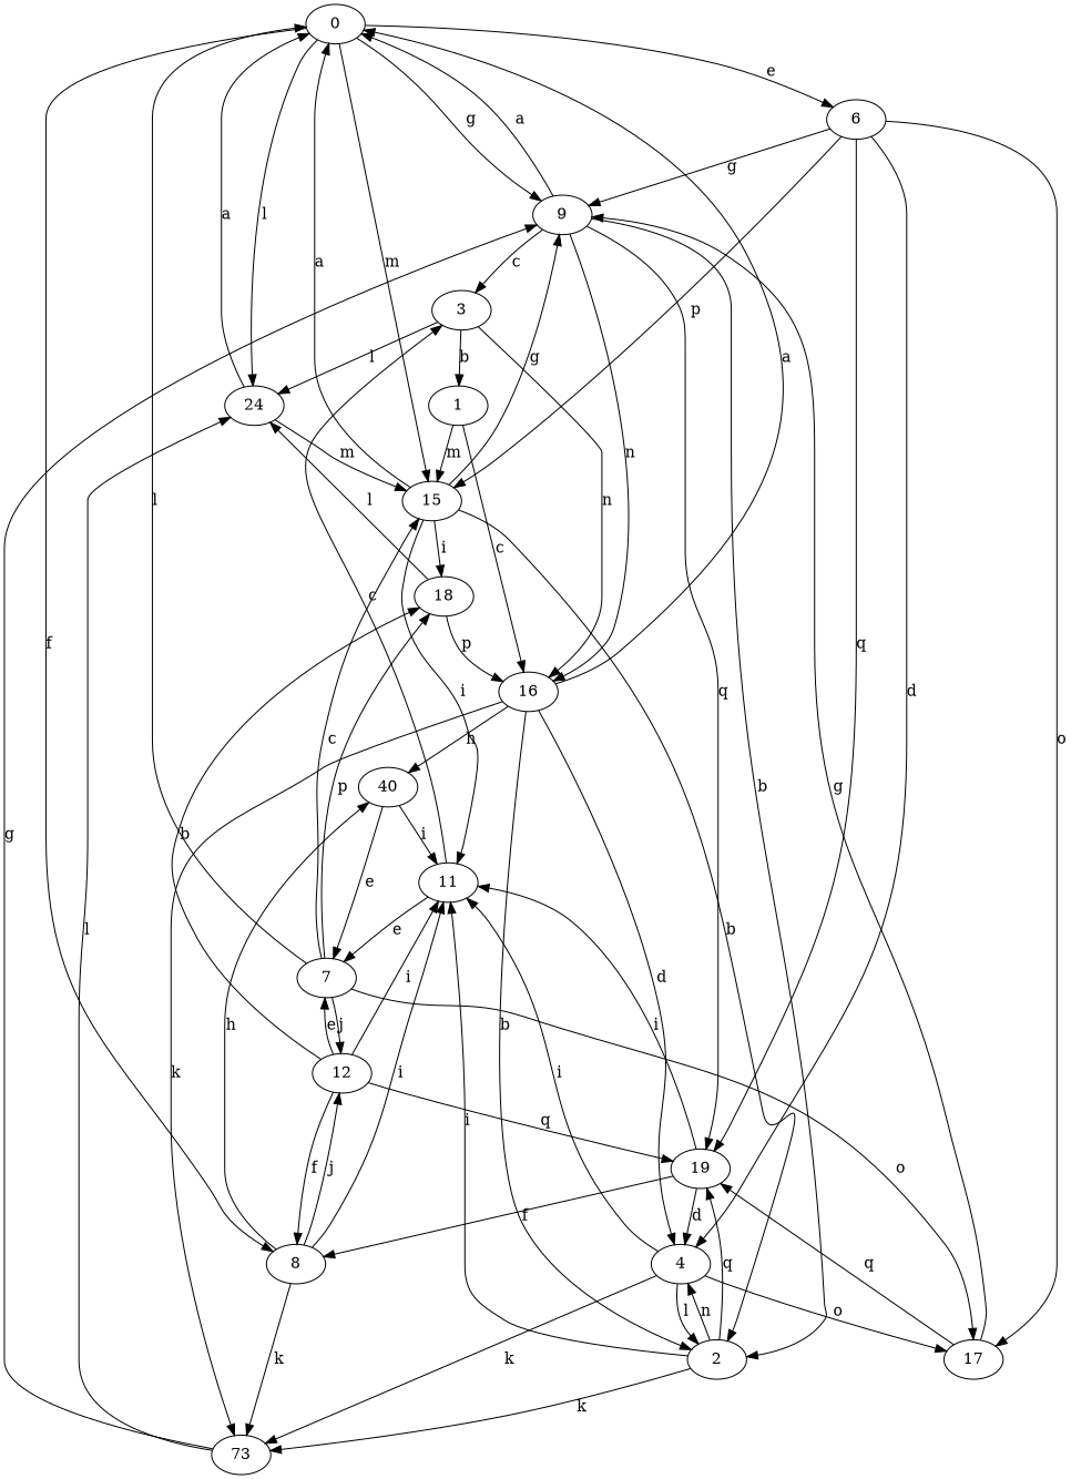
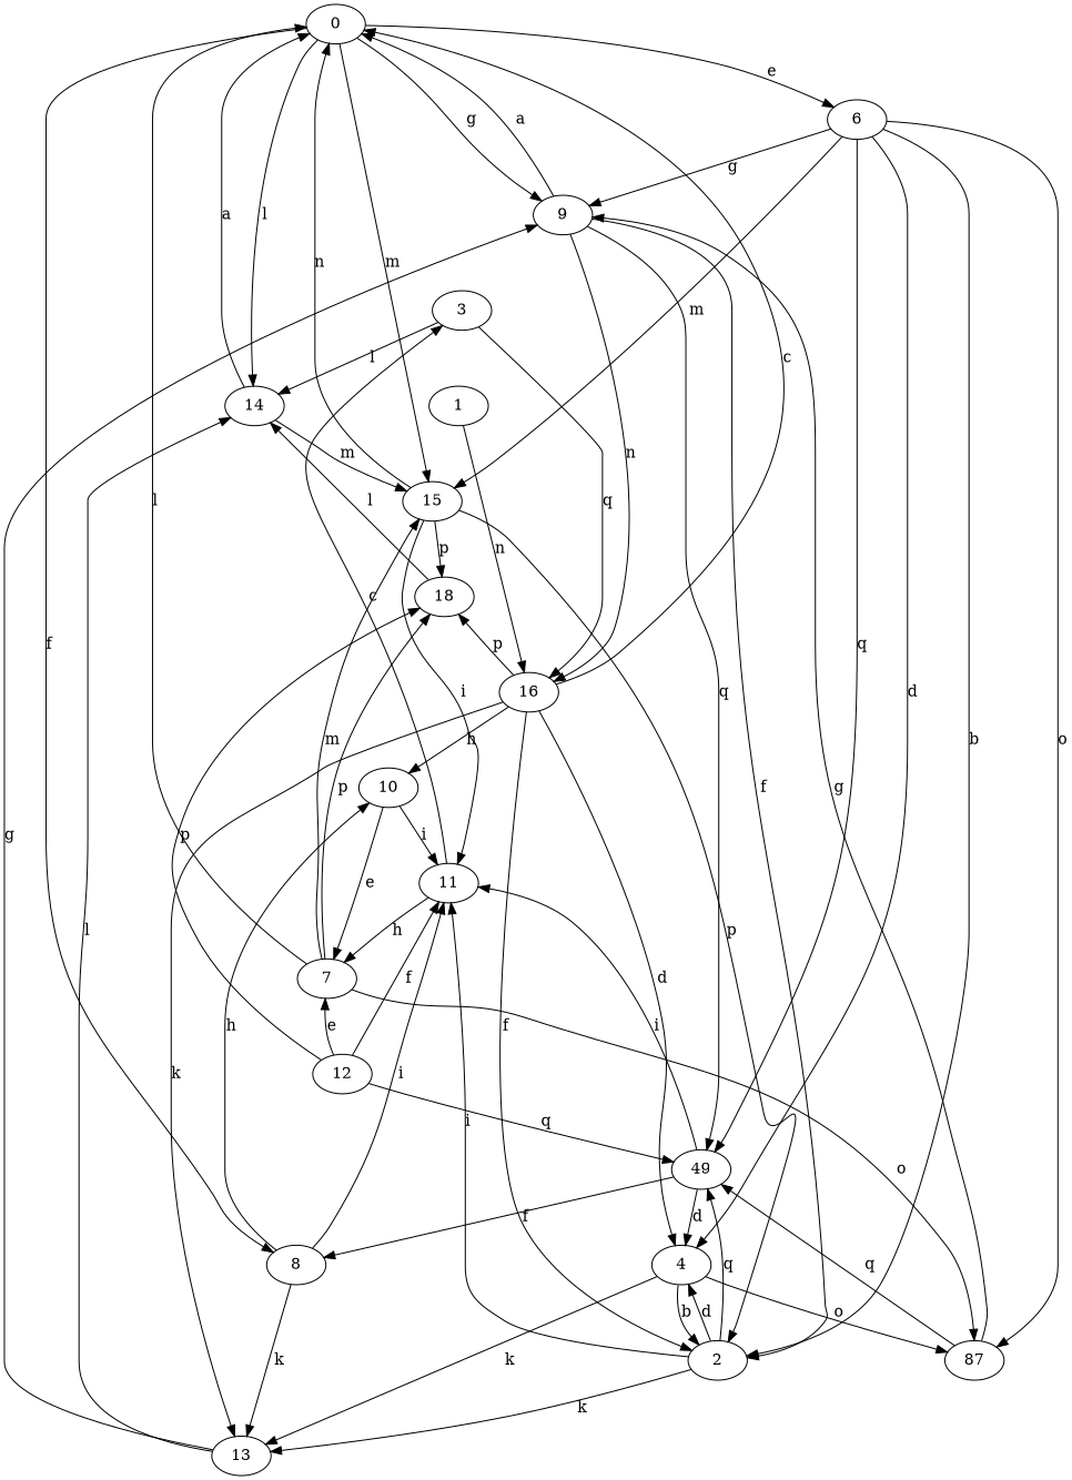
  strict digraph {
    0
    6
    8
    9
-   14 [label=24]
+   14
    15
    2
    4
-   19
-   17
+   19 [label=49]
+   17 [label=87]
    11
-   13 [label=73]
+   13
    12
-   10 [label=40]
+   10
    16
    3
    18
    1
    7
    0 -> 6 [label=e]
    0 -> 8 [label=f]
    0 -> 9 [label=g]
    0 -> 14 [label=l]
    0 -> 15 [label=m]
    6 -> 9 [label=g]
-   6 -> 15 [label=p]
+   6 -> 15 [label=m]
+   6 -> 2 [label=b]
    6 -> 4 [label=d]
    6 -> 19 [label=q]
    6 -> 17 [label=o]
    8 -> 11 [label=i]
    8 -> 13 [label=k]
-   8 -> 12 [label=j]
    8 -> 10 [label=h]
    9 -> 0 [label=a]
-   9 -> 2 [label=b]
+   9 -> 2 [label=f]
    9 -> 19 [label=q]
    9 -> 16 [label=n]
-   9 -> 3 [label=c]
    14 -> 0 [label=a]
    14 -> 15 [label=m]
-   15 -> 0 [label=a]
-   15 -> 9 [label=g]
-   15 -> 2 [label=b]
+   15 -> 0 [label=n]
+   15 -> 2 [label=p]
    15 -> 11 [label=i]
-   15 -> 18 [label=i]
-   2 -> 4 [label=n]
+   15 -> 18 [label=p]
+   2 -> 4 [label=d]
    2 -> 19 [label=q]
    2 -> 11 [label=i]
    2 -> 13 [label=k]
-   4 -> 2 [label=l]
+   4 -> 2 [label=b]
    4 -> 17 [label=o]
-   4 -> 11 [label=i]
    4 -> 13 [label=k]
    19 -> 8 [label=f]
    19 -> 4 [label=d]
    19 -> 11 [label=i]
    17 -> 9 [label=g]
    17 -> 19 [label=q]
    11 -> 3 [label=c]
-   11 -> 7 [label=e]
+   11 -> 7 [label=h]
    13 -> 9 [label=g]
    13 -> 14 [label=l]
-   12 -> 8 [label=f]
    12 -> 19 [label=q]
-   12 -> 11 [label=i]
-   12 -> 18 [label=b]
+   12 -> 11 [label=f]
+   12 -> 18 [label=p]
    12 -> 7 [label=e]
    10 -> 11 [label=i]
    10 -> 7 [label=e]
-   16 -> 0 [label=a]
-   16 -> 2 [label=b]
+   16 -> 0 [label=c]
+   16 -> 2 [label=f]
    16 -> 4 [label=d]
    16 -> 13 [label=k]
    16 -> 10 [label=h]
-   18 -> 16 [label=p]
+   16 -> 18 [label=p]
    3 -> 14 [label=l]
-   3 -> 16 [label=n]
-   3 -> 1 [label=b]
+   3 -> 16 [label=q]
    18 -> 14 [label=l]
-   1 -> 15 [label=m]
-   1 -> 16 [label=c]
+   1 -> 16 [label=n]
    7 -> 0 [label=l]
-   7 -> 15 [label=c]
+   7 -> 15 [label=m]
    7 -> 17 [label=o]
-   7 -> 12 [label=j]
    7 -> 18 [label=p]
  }
